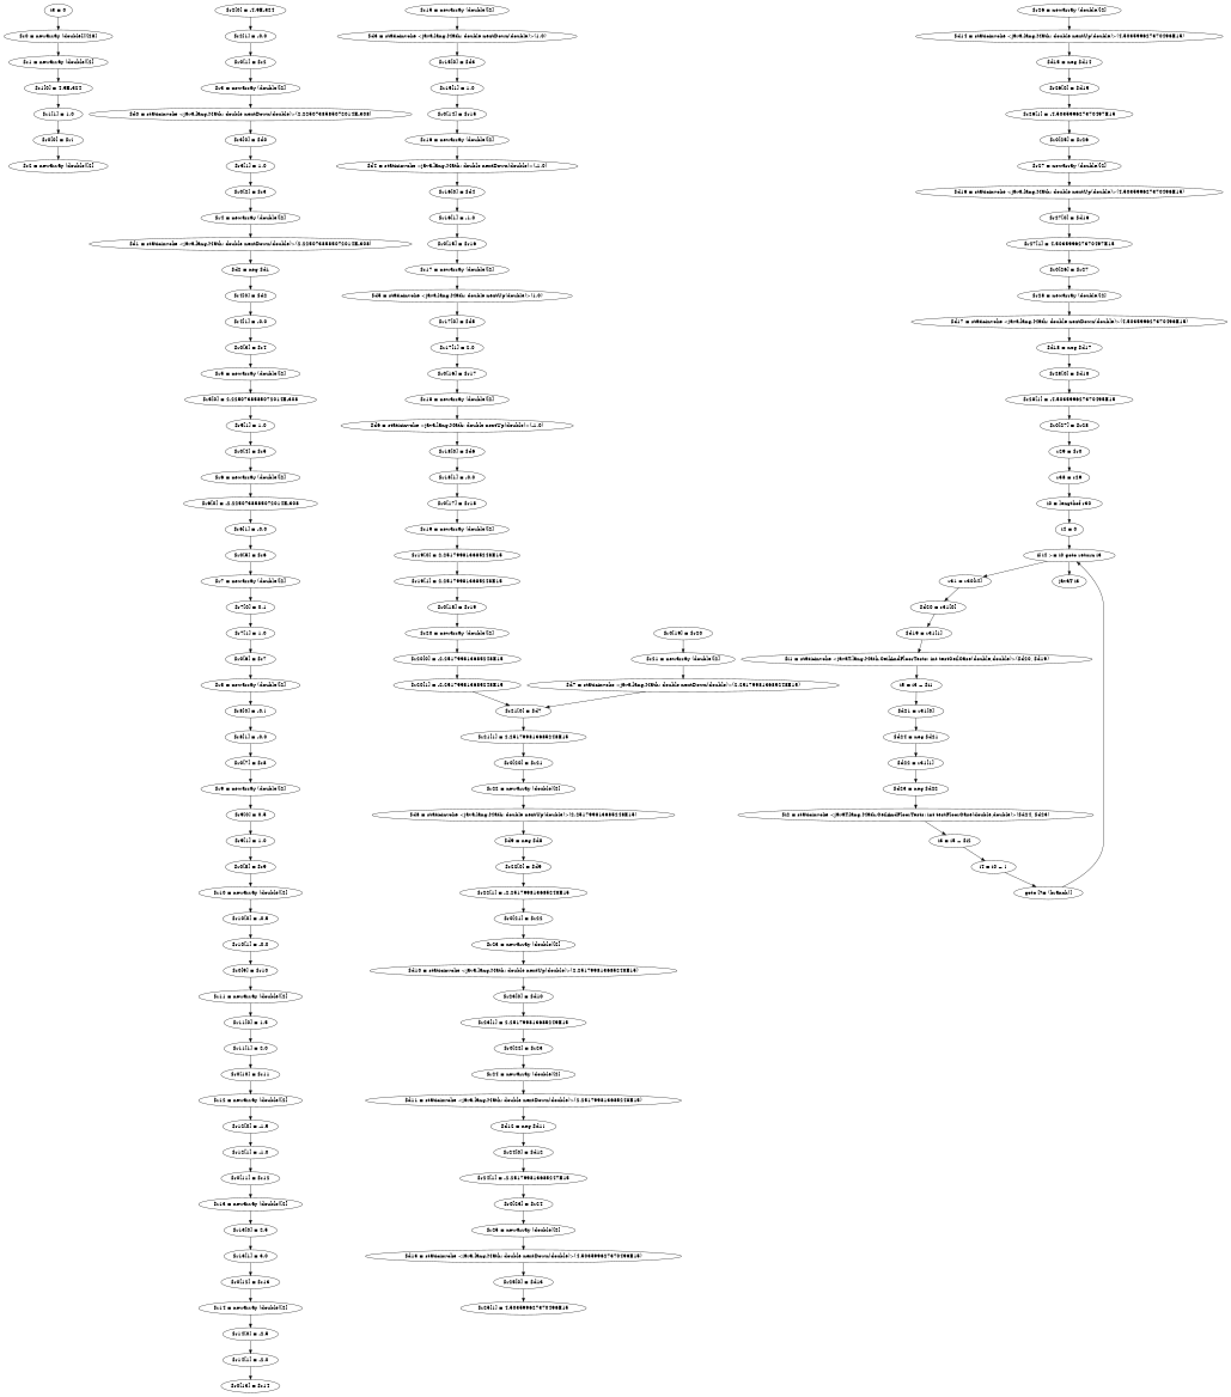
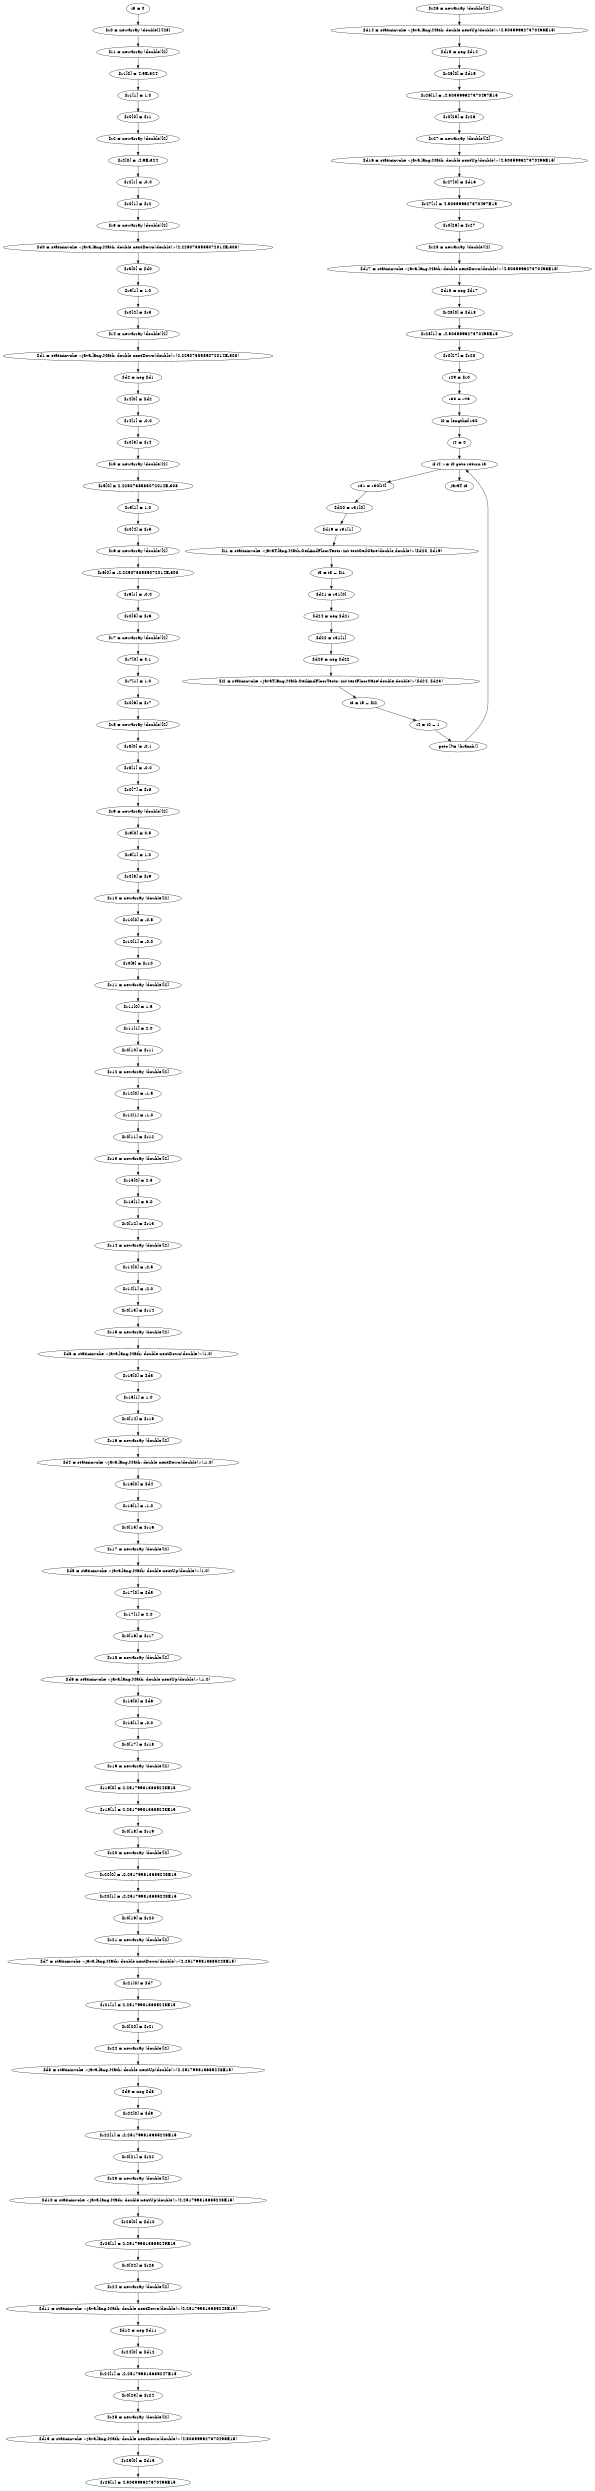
  digraph {
    "i3 = 0"
    "$r0 = newarray (double[])[28]"
    "$r1 = newarray (double)[2]"
    "$r1[0] = 4.9E-324"
    "$r1[1] = 1.0"
    "$r0[0] = $r1"
    "$r2 = newarray (double)[2]"
    "$r2[0] = -4.9E-324"
    "$r2[1] = -0.0"
    "$r0[1] = $r2"
    "$r3 = newarray (double)[2]"
    "$d0 = staticinvoke <java.lang.Math: double nextDown(double)>(2.2250738585072014E-308)"
    "$r3[0] = $d0"
    "$r3[1] = 1.0"
    "$r0[2] = $r3"
    "$r4 = newarray (double)[2]"
    "$d1 = staticinvoke <java.lang.Math: double nextDown(double)>(2.2250738585072014E-308)"
    "$d2 = neg $d1"
    "$r4[0] = $d2"
    "$r4[1] = -0.0"
    "$r0[3] = $r4"
    "$r5 = newarray (double)[2]"
    "$r5[0] = 2.2250738585072014E-308"
    "$r5[1] = 1.0"
    "$r0[4] = $r5"
    "$r6 = newarray (double)[2]"
    "$r6[0] = -2.2250738585072014E-308"
    "$r6[1] = -0.0"
    "$r0[5] = $r6"
    "$r7 = newarray (double)[2]"
    "$r7[0] = 0.1"
    "$r7[1] = 1.0"
    "$r0[6] = $r7"
    "$r8 = newarray (double)[2]"
    "$r8[0] = -0.1"
    "$r8[1] = -0.0"
    "$r0[7] = $r8"
    "$r9 = newarray (double)[2]"
    "$r9[0] = 0.5"
    "$r9[1] = 1.0"
    "$r0[8] = $r9"
    "$r10 = newarray (double)[2]"
    "$r10[0] = -0.5"
    "$r10[1] = -0.0"
    "$r0[9] = $r10"
    "$r11 = newarray (double)[2]"
    "$r11[0] = 1.5"
    "$r11[1] = 2.0"
    "$r0[10] = $r11"
    "$r12 = newarray (double)[2]"
    "$r12[0] = -1.5"
    "$r12[1] = -1.0"
    "$r0[11] = $r12"
    "$r13 = newarray (double)[2]"
    "$r13[0] = 2.5"
    "$r13[1] = 3.0"
    "$r0[12] = $r13"
    "$r14 = newarray (double)[2]"
    "$r14[0] = -2.5"
    "$r14[1] = -2.0"
    "$r0[13] = $r14"
    "$r15 = newarray (double)[2]"
    "$d3 = staticinvoke <java.lang.Math: double nextDown(double)>(1.0)"
    "$r15[0] = $d3"
    "$r15[1] = 1.0"
    "$r0[14] = $r15"
    "$r16 = newarray (double)[2]"
    "$d4 = staticinvoke <java.lang.Math: double nextDown(double)>(-1.0)"
    "$r16[0] = $d4"
    "$r16[1] = -1.0"
    "$r0[15] = $r16"
    "$r17 = newarray (double)[2]"
    "$d5 = staticinvoke <java.lang.Math: double nextUp(double)>(1.0)"
    "$r17[0] = $d5"
    "$r17[1] = 2.0"
    "$r0[16] = $r17"
    "$r18 = newarray (double)[2]"
    "$d6 = staticinvoke <java.lang.Math: double nextUp(double)>(-1.0)"
    "$r18[0] = $d6"
    "$r18[1] = -0.0"
    "$r0[17] = $r18"
    "$r19 = newarray (double)[2]"
    "$r19[0] = 2.251799813685248E15"
    "$r19[1] = 2.251799813685248E15"
    "$r0[18] = $r19"
    "$r20 = newarray (double)[2]"
    "$r20[0] = -2.251799813685248E15"
    "$r20[1] = -2.251799813685248E15"
    "$r0[19] = $r20"
    "$r21 = newarray (double)[2]"
    "$d7 = staticinvoke <java.lang.Math: double nextDown(double)>(2.251799813685248E15)"
    "$r21[0] = $d7"
    "$r21[1] = 2.251799813685248E15"
    "$r0[20] = $r21"
    "$r22 = newarray (double)[2]"
    "$d8 = staticinvoke <java.lang.Math: double nextUp(double)>(2.251799813685248E15)"
    "$d9 = neg $d8"
    "$r22[0] = $d9"
    "$r22[1] = -2.251799813685248E15"
    "$r0[21] = $r22"
    "$r23 = newarray (double)[2]"
    "$d10 = staticinvoke <java.lang.Math: double nextUp(double)>(2.251799813685248E15)"
    "$r23[0] = $d10"
    "$r23[1] = 2.251799813685249E15"
    "$r0[22] = $r23"
    "$r24 = newarray (double)[2]"
    "$d11 = staticinvoke <java.lang.Math: double nextDown(double)>(2.251799813685248E15)"
    "$d12 = neg $d11"
    "$r24[0] = $d12"
    "$r24[1] = -2.251799813685247E15"
    "$r0[23] = $r24"
    "$r25 = newarray (double)[2]"
    "$d13 = staticinvoke <java.lang.Math: double nextDown(double)>(4.503599627370496E15)"
    "$r25[0] = $d13"
    "$r25[1] = 4.503599627370496E15"
    "$r26 = newarray (double)[2]"
    "$d14 = staticinvoke <java.lang.Math: double nextUp(double)>(4.503599627370496E15)"
    "$d15 = neg $d14"
    "$r26[0] = $d15"
    "$r26[1] = -4.503599627370497E15"
    "$r0[25] = $r26"
    "$r27 = newarray (double)[2]"
    "$d16 = staticinvoke <java.lang.Math: double nextUp(double)>(4.503599627370496E15)"
    "$r27[0] = $d16"
    "$r27[1] = 4.503599627370497E15"
    "$r0[26] = $r27"
    "$r28 = newarray (double)[2]"
    "$d17 = staticinvoke <java.lang.Math: double nextDown(double)>(4.503599627370496E15)"
    "$d18 = neg $d17"
    "$r28[0] = $d18"
    "$r28[1] = -4.503599627370495E15"
    "$r0[27] = $r28"
    "r29 = $r0"
    n134 [label="r38 = r29"]
    "i0 = lengthof r30"
    "i4 = 0"
    "if i4 >= i0 goto return i3"
    "r31 = r30[i4]"
    n139 [label="javaT i3"]
    "$d20 = r31[0]"
    "$d19 = r31[1]"
    "$i1 = staticinvoke <javaT.lang.Math.CeilAndFloorTests: int testCeilCase(double,double)>($d20, $d19)"
    "i5 = i3 + $i1"
    "$d21 = r31[0]"
    "$d24 = neg $d21"
    "$d22 = r31[1]"
    "$d23 = neg $d22"
    "$i2 = staticinvoke <javaT.lang.Math.CeilAndFloorTests: int testFloorCase(double,double)>($d24, $d23)"
    "i3 = i5 + $i2"
    n150 [label="i4 = i0 + 1"]
    "goto [?= (branch)]"
    "i3 = 0" -> "$r0 = newarray (double[])[28]"
    "$r0 = newarray (double[])[28]" -> "$r1 = newarray (double)[2]"
    "$r1 = newarray (double)[2]" -> "$r1[0] = 4.9E-324"
    "$r1[0] = 4.9E-324" -> "$r1[1] = 1.0"
    "$r1[1] = 1.0" -> "$r0[0] = $r1"
    "$r0[0] = $r1" -> "$r2 = newarray (double)[2]"
+   "$r2 = newarray (double)[2]" -> "$r2[0] = -4.9E-324"
    "$r2[0] = -4.9E-324" -> "$r2[1] = -0.0"
    "$r2[1] = -0.0" -> "$r0[1] = $r2"
    "$r0[1] = $r2" -> "$r3 = newarray (double)[2]"
    "$r3 = newarray (double)[2]" -> "$d0 = staticinvoke <java.lang.Math: double nextDown(double)>(2.2250738585072014E-308)"
    "$d0 = staticinvoke <java.lang.Math: double nextDown(double)>(2.2250738585072014E-308)" -> "$r3[0] = $d0"
    "$r3[0] = $d0" -> "$r3[1] = 1.0"
    "$r3[1] = 1.0" -> "$r0[2] = $r3"
    "$r0[2] = $r3" -> "$r4 = newarray (double)[2]"
    "$r4 = newarray (double)[2]" -> "$d1 = staticinvoke <java.lang.Math: double nextDown(double)>(2.2250738585072014E-308)"
    "$d1 = staticinvoke <java.lang.Math: double nextDown(double)>(2.2250738585072014E-308)" -> "$d2 = neg $d1"
    "$d2 = neg $d1" -> "$r4[0] = $d2"
    "$r4[0] = $d2" -> "$r4[1] = -0.0"
    "$r4[1] = -0.0" -> "$r0[3] = $r4"
    "$r0[3] = $r4" -> "$r5 = newarray (double)[2]"
    "$r5 = newarray (double)[2]" -> "$r5[0] = 2.2250738585072014E-308"
    "$r5[0] = 2.2250738585072014E-308" -> "$r5[1] = 1.0"
    "$r5[1] = 1.0" -> "$r0[4] = $r5"
    "$r0[4] = $r5" -> "$r6 = newarray (double)[2]"
    "$r6 = newarray (double)[2]" -> "$r6[0] = -2.2250738585072014E-308"
    "$r6[0] = -2.2250738585072014E-308" -> "$r6[1] = -0.0"
    "$r6[1] = -0.0" -> "$r0[5] = $r6"
    "$r0[5] = $r6" -> "$r7 = newarray (double)[2]"
    "$r7 = newarray (double)[2]" -> "$r7[0] = 0.1"
    "$r7[0] = 0.1" -> "$r7[1] = 1.0"
    "$r7[1] = 1.0" -> "$r0[6] = $r7"
    "$r0[6] = $r7" -> "$r8 = newarray (double)[2]"
    "$r8 = newarray (double)[2]" -> "$r8[0] = -0.1"
    "$r8[0] = -0.1" -> "$r8[1] = -0.0"
    "$r8[1] = -0.0" -> "$r0[7] = $r8"
    "$r0[7] = $r8" -> "$r9 = newarray (double)[2]"
    "$r9 = newarray (double)[2]" -> "$r9[0] = 0.5"
    "$r9[0] = 0.5" -> "$r9[1] = 1.0"
    "$r9[1] = 1.0" -> "$r0[8] = $r9"
    "$r0[8] = $r9" -> "$r10 = newarray (double)[2]"
    "$r10 = newarray (double)[2]" -> "$r10[0] = -0.5"
    "$r10[0] = -0.5" -> "$r10[1] = -0.0"
    "$r10[1] = -0.0" -> "$r0[9] = $r10"
    "$r0[9] = $r10" -> "$r11 = newarray (double)[2]"
    "$r11 = newarray (double)[2]" -> "$r11[0] = 1.5"
    "$r11[0] = 1.5" -> "$r11[1] = 2.0"
    "$r11[1] = 2.0" -> "$r0[10] = $r11"
    "$r0[10] = $r11" -> "$r12 = newarray (double)[2]"
    "$r12 = newarray (double)[2]" -> "$r12[0] = -1.5"
    "$r12[0] = -1.5" -> "$r12[1] = -1.0"
    "$r12[1] = -1.0" -> "$r0[11] = $r12"
    "$r0[11] = $r12" -> "$r13 = newarray (double)[2]"
    "$r13 = newarray (double)[2]" -> "$r13[0] = 2.5"
    "$r13[0] = 2.5" -> "$r13[1] = 3.0"
    "$r13[1] = 3.0" -> "$r0[12] = $r13"
    "$r0[12] = $r13" -> "$r14 = newarray (double)[2]"
    "$r14 = newarray (double)[2]" -> "$r14[0] = -2.5"
    "$r14[0] = -2.5" -> "$r14[1] = -2.0"
    "$r14[1] = -2.0" -> "$r0[13] = $r14"
+   "$r0[13] = $r14" -> "$r15 = newarray (double)[2]"
    "$r15 = newarray (double)[2]" -> "$d3 = staticinvoke <java.lang.Math: double nextDown(double)>(1.0)"
    "$d3 = staticinvoke <java.lang.Math: double nextDown(double)>(1.0)" -> "$r15[0] = $d3"
    "$r15[0] = $d3" -> "$r15[1] = 1.0"
    "$r15[1] = 1.0" -> "$r0[14] = $r15"
    "$r0[14] = $r15" -> "$r16 = newarray (double)[2]"
    "$r16 = newarray (double)[2]" -> "$d4 = staticinvoke <java.lang.Math: double nextDown(double)>(-1.0)"
    "$d4 = staticinvoke <java.lang.Math: double nextDown(double)>(-1.0)" -> "$r16[0] = $d4"
    "$r16[0] = $d4" -> "$r16[1] = -1.0"
    "$r16[1] = -1.0" -> "$r0[15] = $r16"
    "$r0[15] = $r16" -> "$r17 = newarray (double)[2]"
    "$r17 = newarray (double)[2]" -> "$d5 = staticinvoke <java.lang.Math: double nextUp(double)>(1.0)"
    "$d5 = staticinvoke <java.lang.Math: double nextUp(double)>(1.0)" -> "$r17[0] = $d5"
    "$r17[0] = $d5" -> "$r17[1] = 2.0"
    "$r17[1] = 2.0" -> "$r0[16] = $r17"
    "$r0[16] = $r17" -> "$r18 = newarray (double)[2]"
    "$r18 = newarray (double)[2]" -> "$d6 = staticinvoke <java.lang.Math: double nextUp(double)>(-1.0)"
    "$d6 = staticinvoke <java.lang.Math: double nextUp(double)>(-1.0)" -> "$r18[0] = $d6"
    "$r18[0] = $d6" -> "$r18[1] = -0.0"
    "$r18[1] = -0.0" -> "$r0[17] = $r18"
    "$r0[17] = $r18" -> "$r19 = newarray (double)[2]"
    "$r19 = newarray (double)[2]" -> "$r19[0] = 2.251799813685248E15"
    "$r19[0] = 2.251799813685248E15" -> "$r19[1] = 2.251799813685248E15"
    "$r19[1] = 2.251799813685248E15" -> "$r0[18] = $r19"
    "$r0[18] = $r19" -> "$r20 = newarray (double)[2]"
    "$r20 = newarray (double)[2]" -> "$r20[0] = -2.251799813685248E15"
    "$r20[0] = -2.251799813685248E15" -> "$r20[1] = -2.251799813685248E15"
-   "$r20[1] = -2.251799813685248E15" -> "$r21[0] = $d7"
+   "$r20[1] = -2.251799813685248E15" -> "$r0[19] = $r20"
    "$r0[19] = $r20" -> "$r21 = newarray (double)[2]"
    "$r21 = newarray (double)[2]" -> "$d7 = staticinvoke <java.lang.Math: double nextDown(double)>(2.251799813685248E15)"
    "$d7 = staticinvoke <java.lang.Math: double nextDown(double)>(2.251799813685248E15)" -> "$r21[0] = $d7"
    "$r21[0] = $d7" -> "$r21[1] = 2.251799813685248E15"
    "$r21[1] = 2.251799813685248E15" -> "$r0[20] = $r21"
    "$r0[20] = $r21" -> "$r22 = newarray (double)[2]"
    "$r22 = newarray (double)[2]" -> "$d8 = staticinvoke <java.lang.Math: double nextUp(double)>(2.251799813685248E15)"
    "$d8 = staticinvoke <java.lang.Math: double nextUp(double)>(2.251799813685248E15)" -> "$d9 = neg $d8"
    "$d9 = neg $d8" -> "$r22[0] = $d9"
    "$r22[0] = $d9" -> "$r22[1] = -2.251799813685248E15"
    "$r22[1] = -2.251799813685248E15" -> "$r0[21] = $r22"
    "$r0[21] = $r22" -> "$r23 = newarray (double)[2]"
    "$r23 = newarray (double)[2]" -> "$d10 = staticinvoke <java.lang.Math: double nextUp(double)>(2.251799813685248E15)"
    "$d10 = staticinvoke <java.lang.Math: double nextUp(double)>(2.251799813685248E15)" -> "$r23[0] = $d10"
    "$r23[0] = $d10" -> "$r23[1] = 2.251799813685249E15"
    "$r23[1] = 2.251799813685249E15" -> "$r0[22] = $r23"
    "$r0[22] = $r23" -> "$r24 = newarray (double)[2]"
    "$r24 = newarray (double)[2]" -> "$d11 = staticinvoke <java.lang.Math: double nextDown(double)>(2.251799813685248E15)"
    "$d11 = staticinvoke <java.lang.Math: double nextDown(double)>(2.251799813685248E15)" -> "$d12 = neg $d11"
    "$d12 = neg $d11" -> "$r24[0] = $d12"
    "$r24[0] = $d12" -> "$r24[1] = -2.251799813685247E15"
    "$r24[1] = -2.251799813685247E15" -> "$r0[23] = $r24"
    "$r0[23] = $r24" -> "$r25 = newarray (double)[2]"
    "$r25 = newarray (double)[2]" -> "$d13 = staticinvoke <java.lang.Math: double nextDown(double)>(4.503599627370496E15)"
    "$d13 = staticinvoke <java.lang.Math: double nextDown(double)>(4.503599627370496E15)" -> "$r25[0] = $d13"
    "$r25[0] = $d13" -> "$r25[1] = 4.503599627370496E15"
    "$r26 = newarray (double)[2]" -> "$d14 = staticinvoke <java.lang.Math: double nextUp(double)>(4.503599627370496E15)"
    "$d14 = staticinvoke <java.lang.Math: double nextUp(double)>(4.503599627370496E15)" -> "$d15 = neg $d14"
    "$d15 = neg $d14" -> "$r26[0] = $d15"
    "$r26[0] = $d15" -> "$r26[1] = -4.503599627370497E15"
    "$r26[1] = -4.503599627370497E15" -> "$r0[25] = $r26"
    "$r0[25] = $r26" -> "$r27 = newarray (double)[2]"
    "$r27 = newarray (double)[2]" -> "$d16 = staticinvoke <java.lang.Math: double nextUp(double)>(4.503599627370496E15)"
    "$d16 = staticinvoke <java.lang.Math: double nextUp(double)>(4.503599627370496E15)" -> "$r27[0] = $d16"
    "$r27[0] = $d16" -> "$r27[1] = 4.503599627370497E15"
    "$r27[1] = 4.503599627370497E15" -> "$r0[26] = $r27"
    "$r0[26] = $r27" -> "$r28 = newarray (double)[2]"
    "$r28 = newarray (double)[2]" -> "$d17 = staticinvoke <java.lang.Math: double nextDown(double)>(4.503599627370496E15)"
    "$d17 = staticinvoke <java.lang.Math: double nextDown(double)>(4.503599627370496E15)" -> "$d18 = neg $d17"
    "$d18 = neg $d17" -> "$r28[0] = $d18"
    "$r28[0] = $d18" -> "$r28[1] = -4.503599627370495E15"
    "$r28[1] = -4.503599627370495E15" -> "$r0[27] = $r28"
    "$r0[27] = $r28" -> "r29 = $r0"
    "r29 = $r0" -> n134
    n134 -> "i0 = lengthof r30"
    "i0 = lengthof r30" -> "i4 = 0"
    "i4 = 0" -> "if i4 >= i0 goto return i3"
    "if i4 >= i0 goto return i3" -> "r31 = r30[i4]"
    "if i4 >= i0 goto return i3" -> n139
    "r31 = r30[i4]" -> "$d20 = r31[0]"
    "$d20 = r31[0]" -> "$d19 = r31[1]"
    "$d19 = r31[1]" -> "$i1 = staticinvoke <javaT.lang.Math.CeilAndFloorTests: int testCeilCase(double,double)>($d20, $d19)"
    "$i1 = staticinvoke <javaT.lang.Math.CeilAndFloorTests: int testCeilCase(double,double)>($d20, $d19)" -> "i5 = i3 + $i1"
    "i5 = i3 + $i1" -> "$d21 = r31[0]"
    "$d21 = r31[0]" -> "$d24 = neg $d21"
    "$d24 = neg $d21" -> "$d22 = r31[1]"
    "$d22 = r31[1]" -> "$d23 = neg $d22"
    "$d23 = neg $d22" -> "$i2 = staticinvoke <javaT.lang.Math.CeilAndFloorTests: int testFloorCase(double,double)>($d24, $d23)"
    "$i2 = staticinvoke <javaT.lang.Math.CeilAndFloorTests: int testFloorCase(double,double)>($d24, $d23)" -> "i3 = i5 + $i2"
    "i3 = i5 + $i2" -> n150
    n150 -> "goto [?= (branch)]"
    "goto [?= (branch)]" -> "if i4 >= i0 goto return i3"
  }
